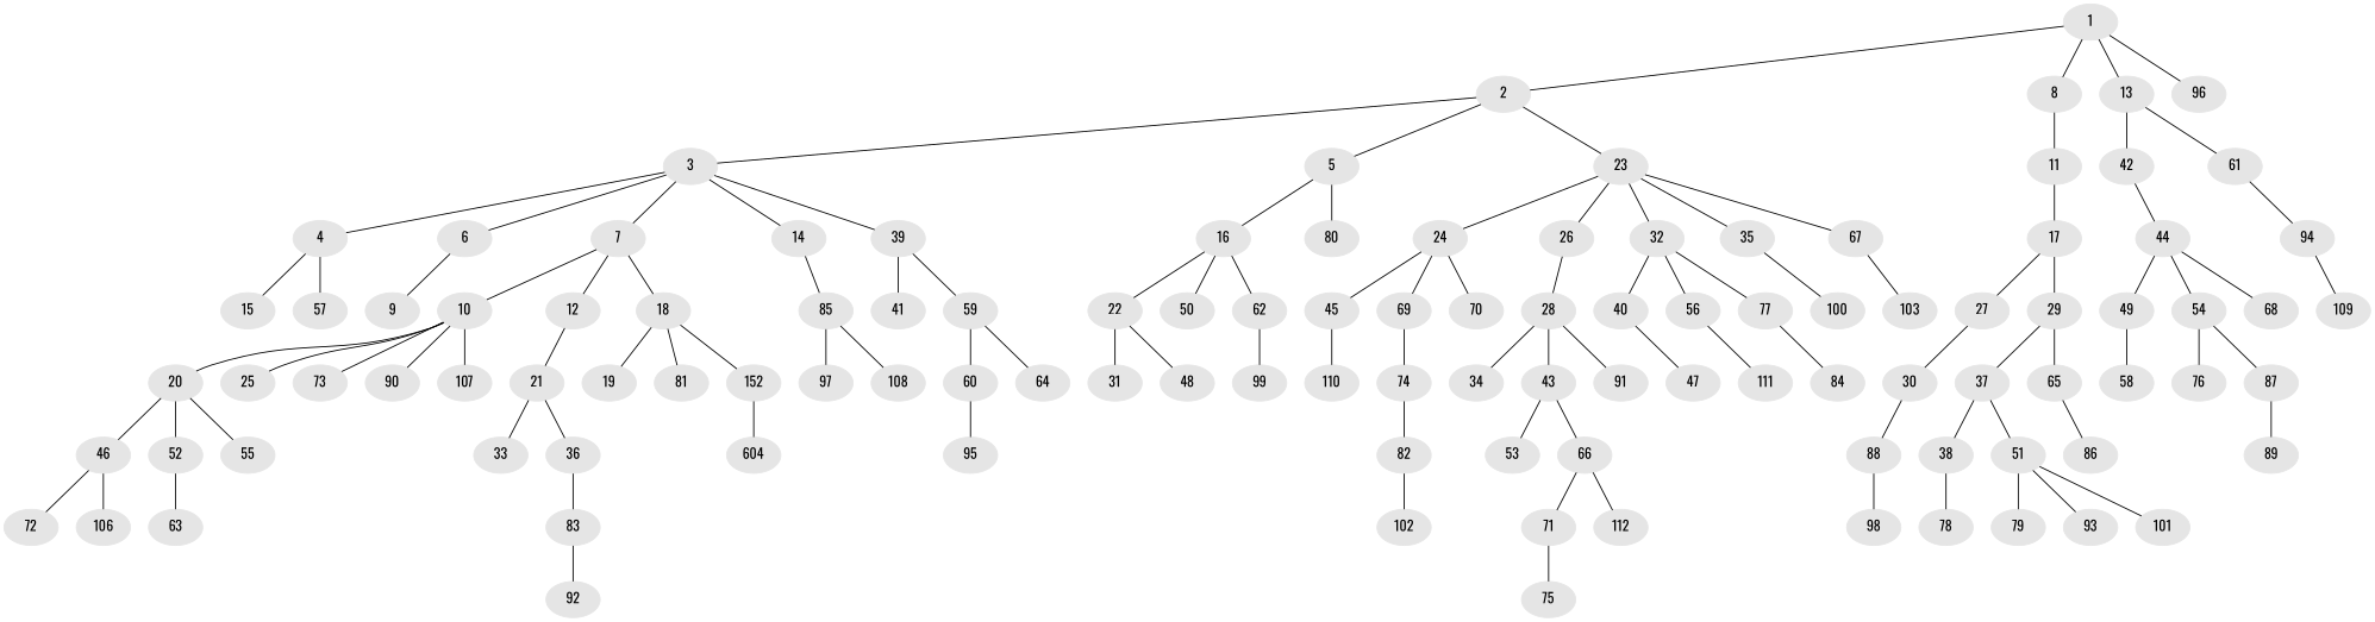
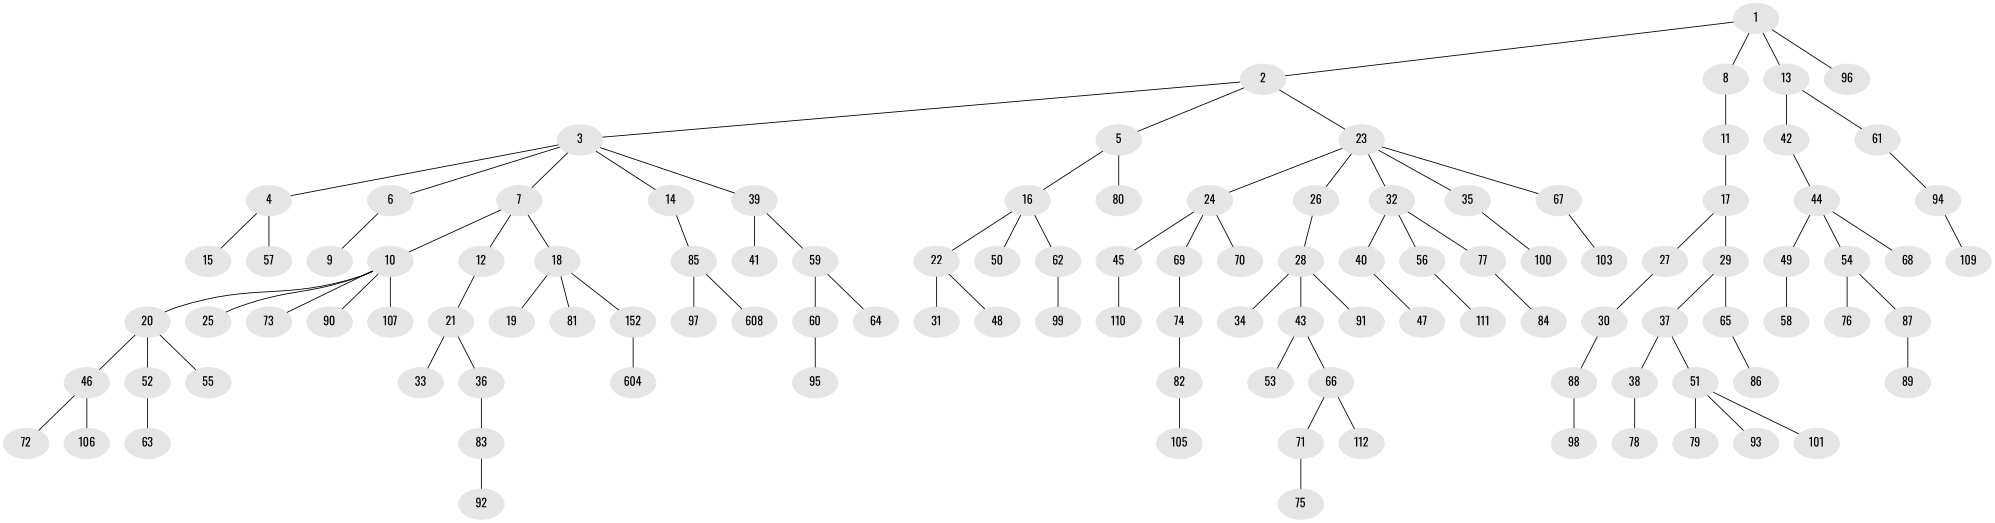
  graph {
    fontname=Oswald
    node [color=gray90 fontname=Oswald style=filled]
    edge [fontname=Oswald]
    1
    2
    8
    13
    96
    3
    5
    23
    11
    42
    61
    4
    6
    7
    14
    39
    16
    80
    24
    26
    32
    35
    67
    15
    57
    9
    10
    12
    18
    85
    41
    59
    22
    50
    62
    20
    25
    73
    90
    107
    21
    19
    81
    n44 [label=152]
    17
    46
    52
    55
    27
    29
    33
    36
    44
    94
    97
-   108
+   108 [label=608]
    31
    48
    99
    30
    37
    65
    n63 [label=604]
    72
    106
    63
    83
    45
    69
    70
    28
    40
    56
    77
    100
    103
    110
    74
    34
    43
    91
    88
    53
    66
    38
    51
    86
    98
    47
    111
    84
    92
    78
    79
    93
    101
    60
    64
    49
    54
    68
    71
    112
    58
    76
    87
    89
    95
    109
    75
    82
-   105 [label=102]
+   105
    1 -- 2
    1 -- 8
    1 -- 13
    1 -- 96
    2 -- 3
    2 -- 5
    2 -- 23
    8 -- 11
    13 -- 42
    13 -- 61
    3 -- 4
    3 -- 6
    3 -- 7
    3 -- 14
    3 -- 39
    5 -- 16
    5 -- 80
    23 -- 24
    23 -- 26
    23 -- 32
    23 -- 35
    23 -- 67
    11 -- 17
    42 -- 44
    61 -- 94
    4 -- 15
    4 -- 57
    6 -- 9
    7 -- 10
    7 -- 12
    7 -- 18
    14 -- 85
    39 -- 41
    39 -- 59
    16 -- 22
    16 -- 50
    16 -- 62
    24 -- 45
    24 -- 69
    24 -- 70
    26 -- 28
    32 -- 40
    32 -- 56
    32 -- 77
    35 -- 100
    67 -- 103
    10 -- 20
    10 -- 25
    10 -- 73
    10 -- 90
    10 -- 107
    12 -- 21
    18 -- 19
    18 -- 81
    18 -- n44
    85 -- 97
    85 -- 108
    59 -- 60
    59 -- 64
    22 -- 31
    22 -- 48
    62 -- 99
    20 -- 46
    20 -- 52
    20 -- 55
    21 -- 33
    21 -- 36
    n44 -- n63
    17 -- 27
    17 -- 29
    46 -- 72
    46 -- 106
    52 -- 63
    27 -- 30
    29 -- 37
    29 -- 65
    36 -- 83
    44 -- 49
    44 -- 54
    44 -- 68
    94 -- 109
    30 -- 88
    37 -- 38
    37 -- 51
    65 -- 86
    83 -- 92
    45 -- 110
    69 -- 74
    28 -- 34
    28 -- 43
    28 -- 91
    40 -- 47
    56 -- 111
    77 -- 84
    74 -- 82
    43 -- 53
    43 -- 66
    88 -- 98
    66 -- 71
    66 -- 112
    38 -- 78
    51 -- 79
    51 -- 93
    51 -- 101
    60 -- 95
    49 -- 58
    54 -- 76
    54 -- 87
    71 -- 75
    87 -- 89
    82 -- 105
  }
